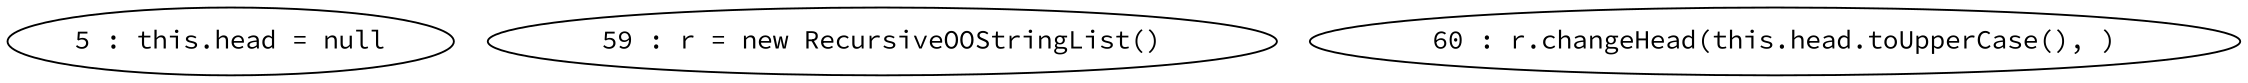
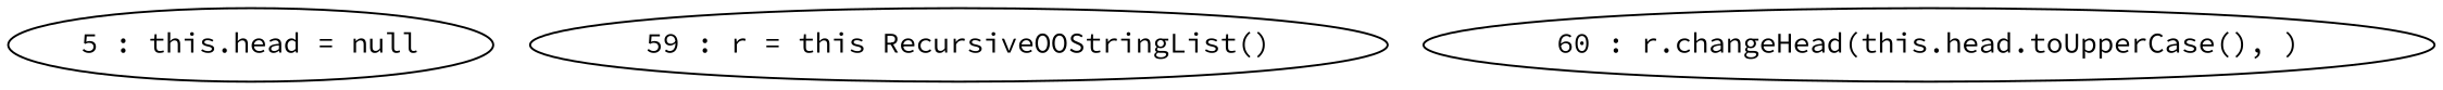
  digraph {
    fontname="Source Code Pro"
    node [fontname="Source Code Pro"]
    "5 : this.head = null"
-   "59 : r = new RecursiveOOStringList()"
+   "59 : r = new RecursiveOOStringList()" [label="59 : r = this RecursiveOOStringList()"]
    "60 : r.changeHead(this.head.toUpperCase(), )"
  }
